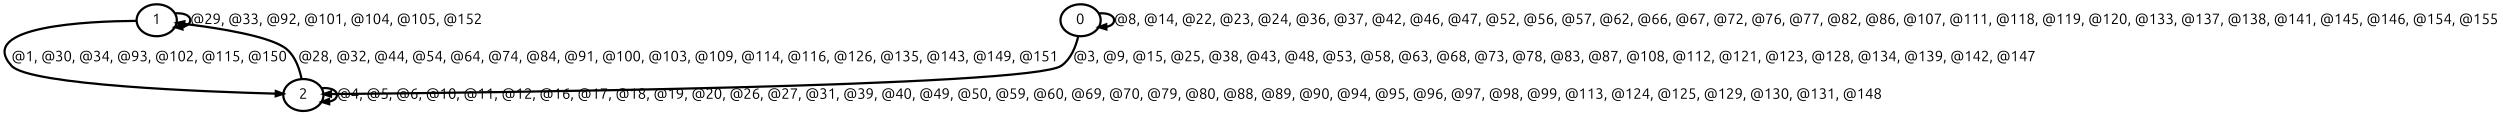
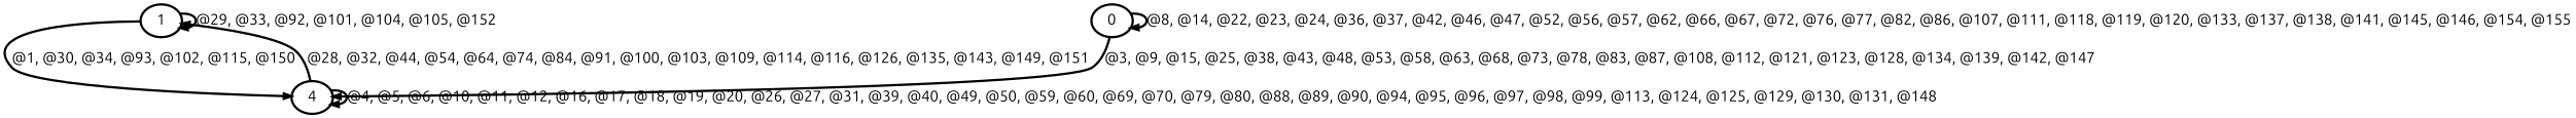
  digraph {
    fontname=Ubuntu
    node [fontname=Ubuntu fontsize=20 penwidth=3 shape=oval style=rounded]
    edge [arrowsize=1 color=black fontname=Ubuntu fontsize=20 penwidth=3 style=bold]
    1
-   2
+   2 [label=4]
    0
    1 -> 1 [label="@29, @33, @92, @101, @104, @105, @152"]
    1 -> 2 [label="@1, @30, @34, @93, @102, @115, @150"]
    2 -> 1 [label="@28, @32, @44, @54, @64, @74, @84, @91, @100, @103, @109, @114, @116, @126, @135, @143, @149, @151"]
    2 -> 2 [label="@4, @5, @6, @10, @11, @12, @16, @17, @18, @19, @20, @26, @27, @31, @39, @40, @49, @50, @59, @60, @69, @70, @79, @80, @88, @89, @90, @94, @95, @96, @97, @98, @99, @113, @124, @125, @129, @130, @131, @148"]
    0 -> 2 [label="@3, @9, @15, @25, @38, @43, @48, @53, @58, @63, @68, @73, @78, @83, @87, @108, @112, @121, @123, @128, @134, @139, @142, @147"]
    0 -> 0 [label="@8, @14, @22, @23, @24, @36, @37, @42, @46, @47, @52, @56, @57, @62, @66, @67, @72, @76, @77, @82, @86, @107, @111, @118, @119, @120, @133, @137, @138, @141, @145, @146, @154, @155"]
  }
